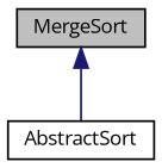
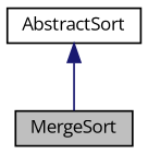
  digraph {
    fontname="Open Sans"
    node [color=black fontname="Open Sans" fontsize=10 shape=record style=filled]
    n1 [fillcolor=grey75 fontcolor=black height=0.2 label=MergeSort width=0.4]
    n2 [fillcolor=white height=0.2 label=AbstractSort width=0.4]
-   n1 -> n2 [color=midnightblue dir=back fontname="Open Sans" fontsize=10 labelfontname=Helvetica labelfontsize=10 style=solid]
+   n2 -> n1 [color=midnightblue dir=back fontname="Open Sans" fontsize=10 labelfontname=Helvetica labelfontsize=10 style=solid]
  }
